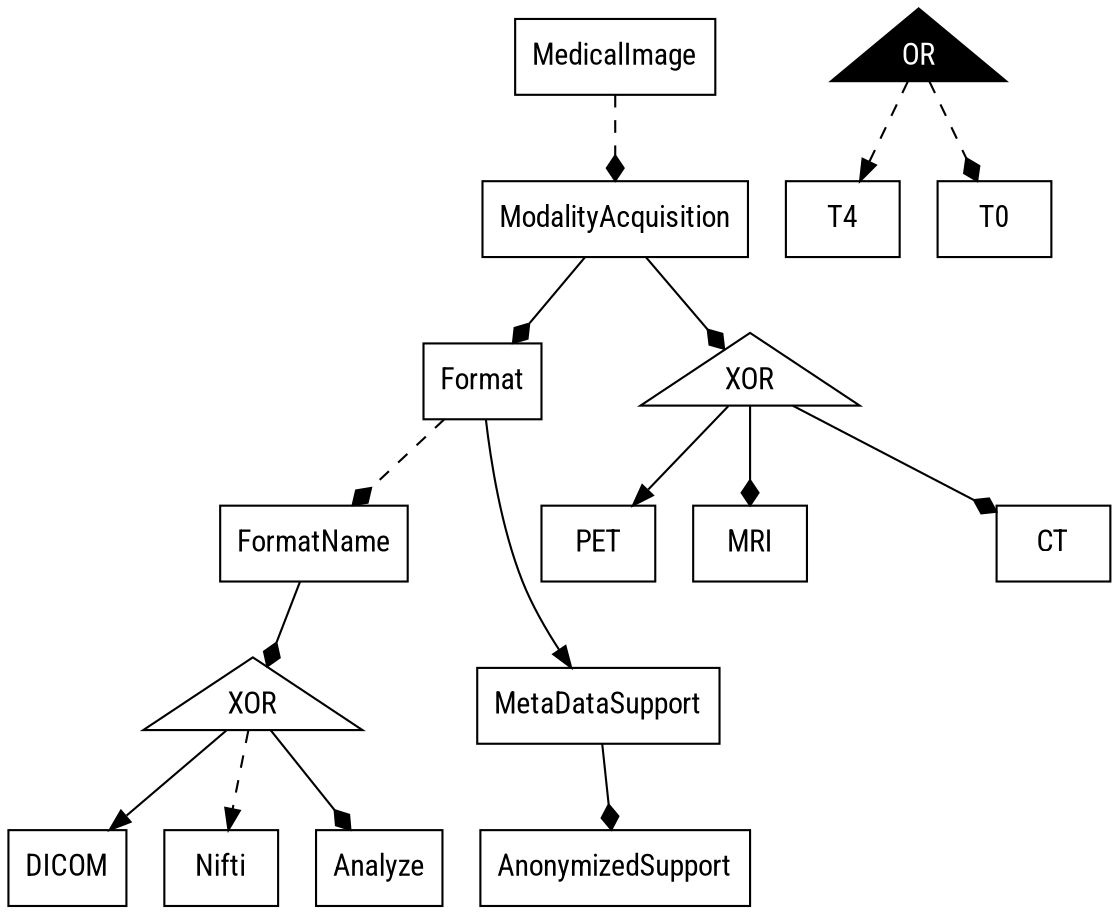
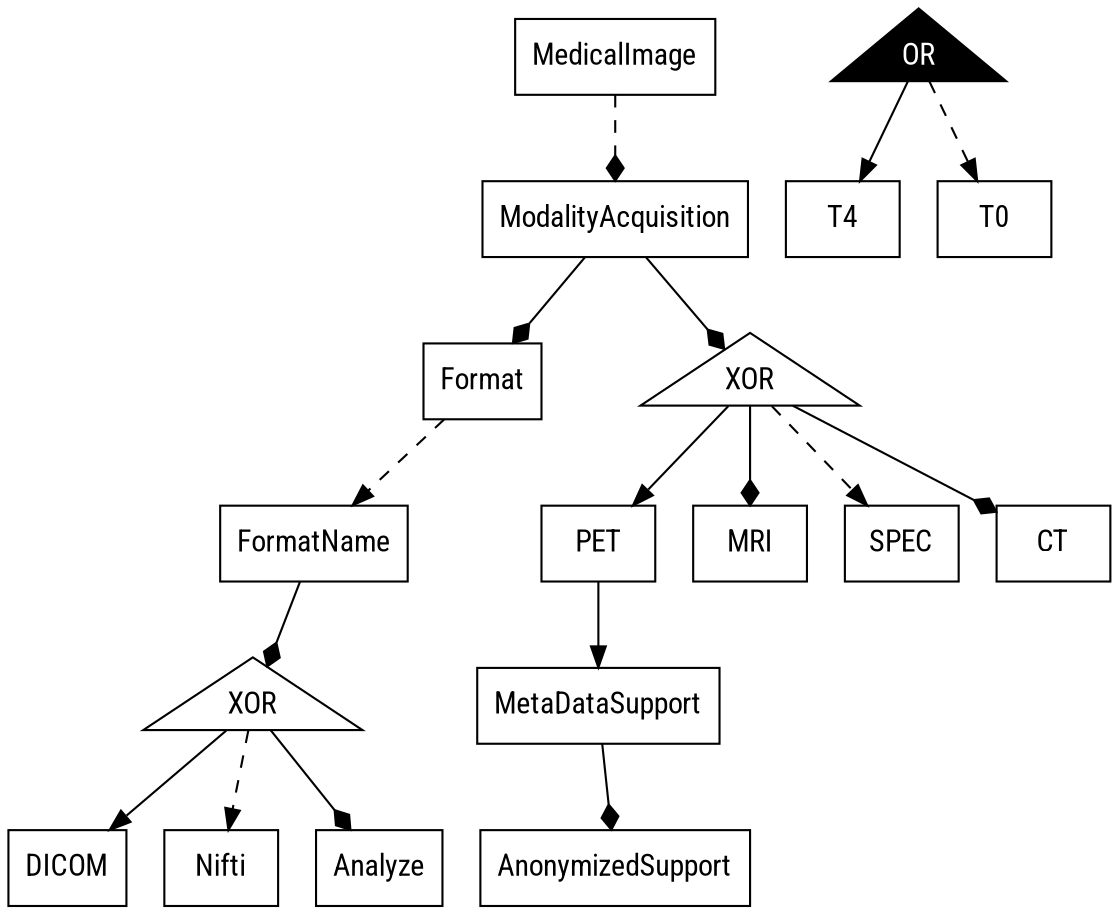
  digraph {
    fontname="Roboto Condensed"
    rankdir=TB
    node [fontname="Roboto Condensed" shape=box]
    edge [arrowhead=diamond fontname="Roboto Condensed" style=solid]
    n1 [label=PET]
    n2 [label=DICOM]
    n3 [label=Nifti]
    n4 [label=T4]
    n5 [label=FormatName]
    n6 [label=XOR shape=triangle width=0.3]
    n7 [label=Analyze]
    n8 [label=MetaDataSupport]
    n9 [label=AnonymizedSupport]
    n10 [label=T0]
    n11 [label=MRI]
    n12 [color=black fontcolor=white label=OR shape=triangle style=filled]
+   n13 [label=SPEC]
    n14 [label=MedicalImage]
    n15 [label=ModalityAcquisition]
    n16 [label=Format]
    n17 [label=XOR shape=triangle width=0.3]
    n18 [label=CT]
    n5 -> n6
    n6 -> n2 [arrowhead=normal]
    n6 -> n3 [arrowhead=normal style=dashed]
    n6 -> n7
    n8 -> n9
-   n12 -> n4 [arrowhead=normal style=dashed]
-   n12 -> n10 [style=dashed]
+   n12 -> n4 [arrowhead=normal]
+   n12 -> n10 [arrowhead=normal style=dashed]
    n14 -> n15 [style=dashed]
    n15 -> n16
    n15 -> n17
-   n16 -> n5 [style=dashed]
-   n16 -> n8 [arrowhead=normal]
+   n16 -> n5 [arrowhead=normal style=dashed]
+   n1 -> n8 [arrowhead=normal]
    n17 -> n1 [arrowhead=normal]
    n17 -> n11
+   n17 -> n13 [arrowhead=normal style=dashed]
    n17 -> n18
  }
